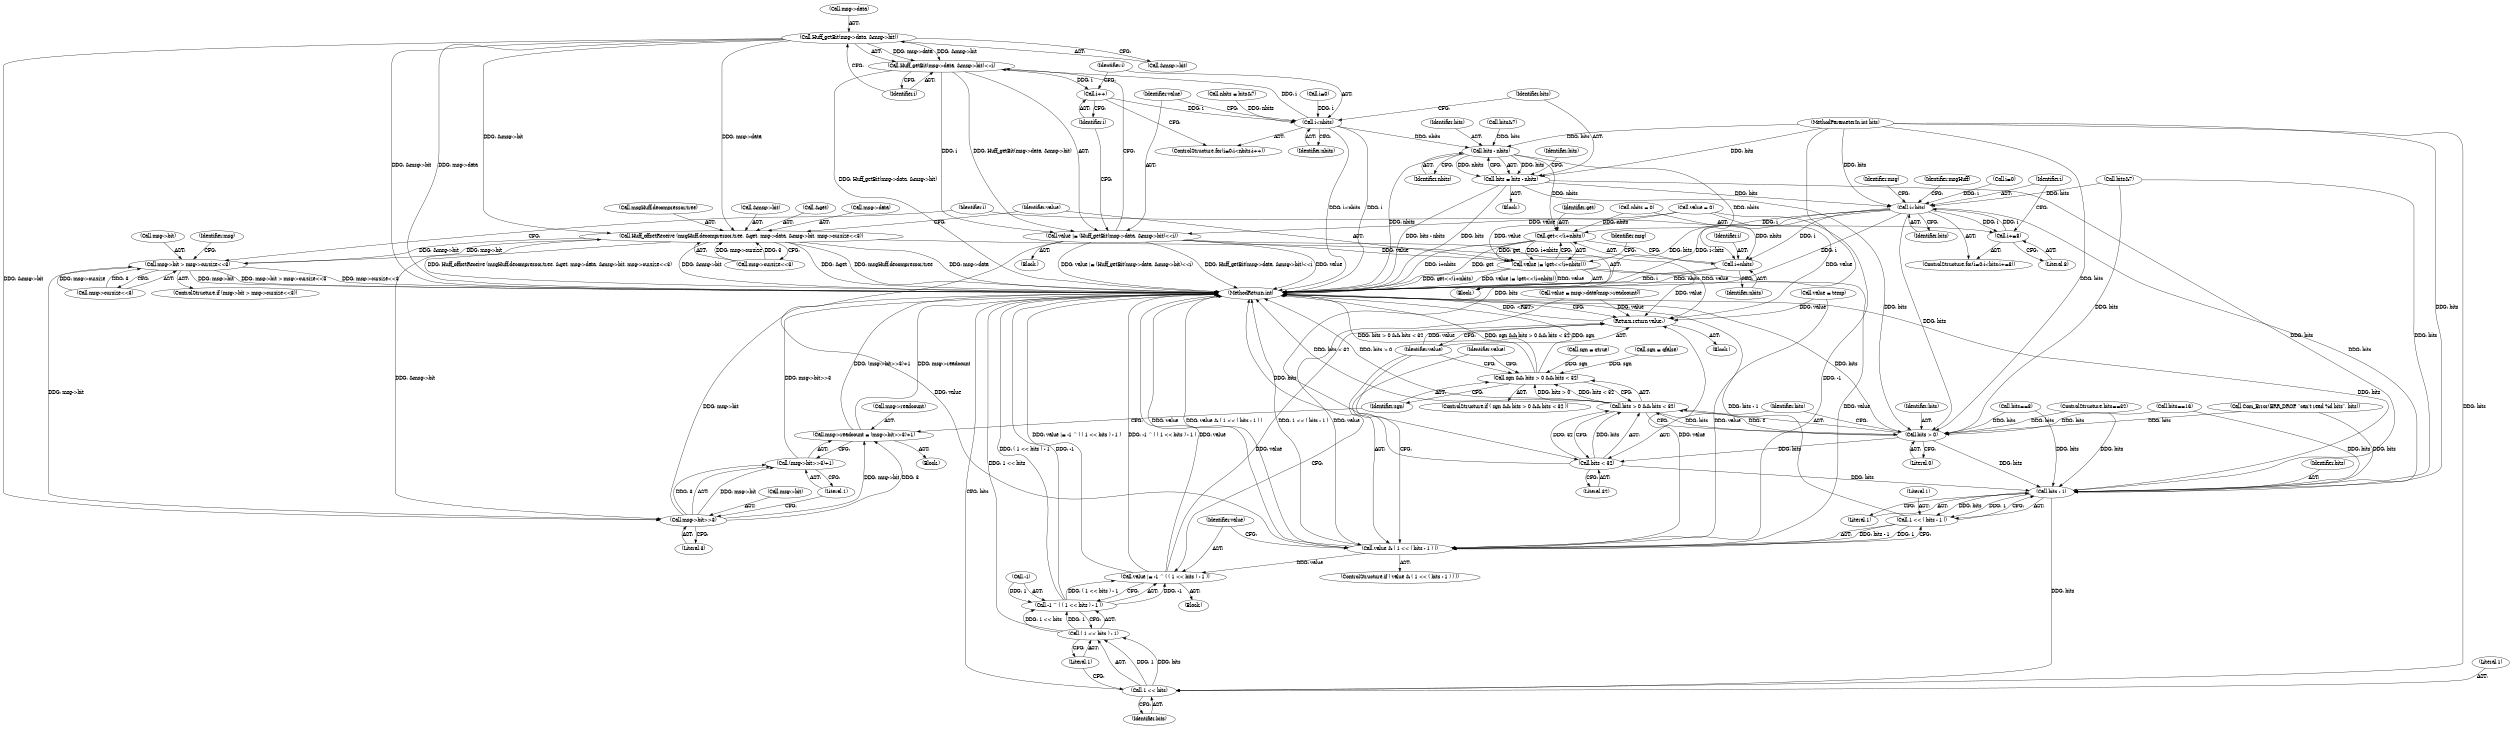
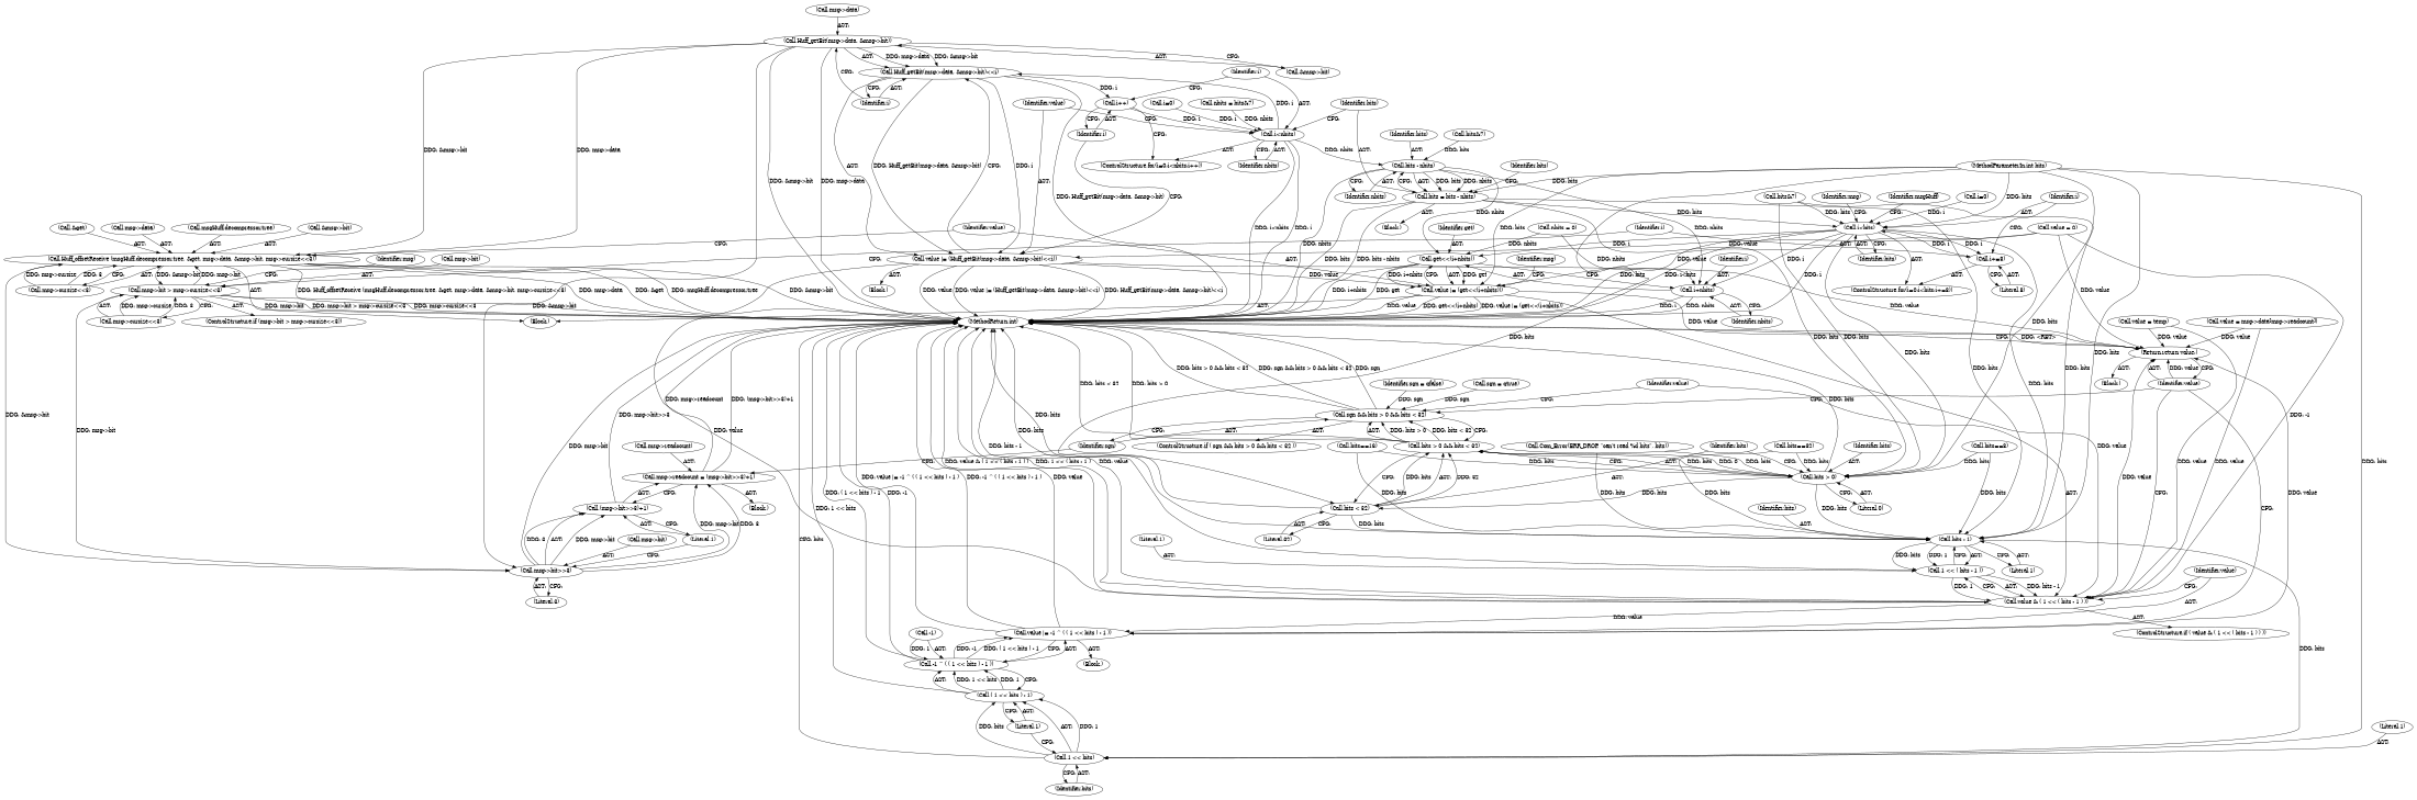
  digraph {
    n1 [label="(Call,Huff_getBit(msg->data, &msg->bit))"]
    n2 [label="(Call,Huff_getBit(msg->data, &msg->bit)<<i)"]
    n3 [label="(Call,Huff_offsetReceive (msgHuff.decompressor.tree, &get, msg->data, &msg->bit, msg->cursize<<3))"]
    n4 [label="(Call,msg->bit>>3)"]
    n5 [label="(Call,&msg->bit)"]
    n6 [label="(MethodReturn,int)"]
    n7 [label="(Call,i++)"]
    n8 [label="(Call,value |= (Huff_getBit(msg->data, &msg->bit)<<i))"]
    n9 [label="(Identifier,i)"]
    n10 [label="(Block,)"]
    n11 [label="(Call,msg->bit > msg->cursize<<3)"]
    n12 [label="(Call,msg->cursize<<3)"]
    n13 [label="(Call,msg->readcount = (msg->bit>>3)+1)"]
    n14 [label="(Call,(msg->bit>>3)+1)"]
    n15 [label="(Literal,3)"]
    n16 [label="(Return,return value;)"]
    n17 [label="(Call,i<nbits)"]
    n18 [label="(Identifier,i)"]
    n19 [label="(ControlStructure,for(i=0;i<nbits;i++))"]
    n20 [label="(Call,value |= (get<<(i+nbits)))"]
    n21 [label="(Call,value & ( 1 << ( bits - 1 ) ))"]
    n22 [label="(Block,)"]
    n23 [label="(Call,bits - nbits)"]
    n24 [label="(Identifier,nbits)"]
    n25 [label="(Call,bits = bits - nbits)"]
    n26 [label="(Call,get<<(i+nbits))"]
    n27 [label="(Call,i+nbits)"]
    n28 [label="(Identifier,nbits)"]
    n29 [label="(Call,i<bits)"]
    n30 [label="(Call,bits > 0)"]
    n31 [label="(Call,bits - 1)"]
    n32 [label="(Block,)"]
    n33 [label="(Identifier,nbits)"]
    n34 [label="(Call,i+=8)"]
    n35 [label="(Identifier,bits)"]
    n36 [label="(ControlStructure,for(i=0;i<bits;i+=8))"]
    n37 [label="(Call,bits > 0 && bits < 32)"]
    n38 [label="(Call,bits < 32)"]
    n39 [label="(Literal,0)"]
    n40 [label="(Call,1 << ( bits - 1 ))"]
    n41 [label="(Call,1 << bits)"]
    n42 [label="(Literal,1)"]
    n43 [label="(Literal,8)"]
    n44 [label="(Call,value |= -1 ^ ( ( 1 << bits ) - 1 ))"]
    n45 [label="(ControlStructure,if ( value & ( 1 << ( bits - 1 ) ) ))"]
    n46 [label="(Block,)"]
    n47 [label="(Identifier,value)"]
    n48 [label="(Call,-1 ^ ( ( 1 << bits ) - 1 ))"]
    n49 [label="(Block,)"]
    n50 [label="(Call,( 1 << bits ) - 1)"]
    n51 [label="(Call,sgn && bits > 0 && bits < 32)"]
    n52 [label="(Literal,32)"]
    n53 [label="(ControlStructure,if ( sgn && bits > 0 && bits < 32 ))"]
    n54 [label="(Identifier,sgn)"]
    n55 [label="(Identifier,bits)"]
    n56 [label="(Literal,1)"]
    n57 [label="(ControlStructure,if (msg->bit > msg->cursize<<3))"]
    n58 [label="(Call,msg->cursize<<3)"]
    n59 [label="(Block,)"]
    n60 [label="(Literal,1)"]
    n61 [label="(Identifier,bits)"]
    n62 [label="(Call,i=0)"]
    n63 [label="(Call,bits==16)"]
    n64 [label="(Identifier,value)"]
    n65 [label="(Identifier,i)"]
    n66 [label="(Call,msg->readcount)"]
    n67 [label="(Identifier,i)"]
    n68 [label="(Call,nbits = bits&7)"]
    n69 [label="(Call,nbits = 0)"]
    n70 [label="(Literal,1)"]
    n71 [label="(Identifier,bits)"]
    n72 [label="(Call,&get)"]
    n73 [label="(Identifier,bits)"]
-   n74 [label="(ControlStructure,bits==32)"]
+   n74 [label="(Call,bits==32)"]
    n75 [label="(Identifier,bits)"]
    n76 [label="(Call,msg->data)"]
    n77 [label="(Call,msg->bit)"]
    n78 [label="(Identifier,value)"]
    n79 [label="(Call,Com_Error(ERR_DROP, \"can't read %d bits\", bits))"]
    n80 [label="(Identifier,msg)"]
    n81 [label="(Identifier,msg)"]
    n82 [label="(Call,sgn = qtrue)"]
-   n83 [label="(Call,sgn = qfalse)"]
+   n83 [label="(Identifier,sgn = qfalse)"]
    n84 [label="(Call,bits&7)"]
    n85 [label="(Call,msgHuff.decompressor.tree)"]
    n86 [label="(Call,msg->bit)"]
    n87 [label="(Call,bits&7)"]
    n88 [label="(Identifier,bits)"]
    n89 [label="(Identifier,msg)"]
    n90 [label="(Call,bits==8)"]
    n91 [label="(Call,&msg->bit)"]
    n92 [label="(Identifier,value)"]
    n93 [label="(Call,msg->data)"]
    n94 [label="(Call,value = temp)"]
    n95 [label="(Identifier,msgHuff)"]
    n96 [label="(Call,i=0)"]
    n97 [label="(MethodParameterIn,int bits)"]
    n98 [label="(Identifier,i)"]
    n99 [label="(Identifier,i)"]
    n100 [label="(Identifier,get)"]
    n101 [label="(Call,value = msg->data[msg->readcount])"]
    n102 [label="(Identifier,bits)"]
    n103 [label="(Literal,1)"]
    n104 [label="(Identifier,value)"]
    n105 [label="(Call,value = 0)"]
    n106 [label="(Call,-1)"]
    n1 -> n2 [label="AST: "]
    n1 -> n2 [label="DDG: msg->data"]
    n1 -> n2 [label="DDG: &msg->bit"]
    n1 -> n3 [label="DDG: msg->data"]
    n1 -> n3 [label="DDG: &msg->bit"]
    n1 -> n4 [label="DDG: &msg->bit"]
    n1 -> n5 [label="CFG: "]
    n1 -> n6 [label="DDG: msg->data"]
    n1 -> n6 [label="DDG: &msg->bit"]
    n2 -> n6 [label="DDG: Huff_getBit(msg->data, &msg->bit)"]
    n2 -> n7 [label="DDG: i"]
    n2 -> n8 [label="AST: "]
    n2 -> n8 [label="DDG: Huff_getBit(msg->data, &msg->bit)"]
    n2 -> n8 [label="DDG: i"]
    n2 -> n9 [label="CFG: "]
    n3 -> n4 [label="DDG: &msg->bit"]
    n3 -> n6 [label="DDG: Huff_offsetReceive (msgHuff.decompressor.tree, &get, msg->data, &msg->bit, msg->cursize<<3)"]
    n3 -> n6 [label="DDG: msg->data"]
    n3 -> n6 [label="DDG: &msg->bit"]
    n3 -> n6 [label="DDG: &get"]
    n3 -> n6 [label="DDG: msgHuff.decompressor.tree"]
    n3 -> n10 [label="AST: "]
    n3 -> n11 [label="DDG: &msg->bit"]
    n3 -> n12 [label="CFG: "]
    n4 -> n6 [label="DDG: msg->bit"]
    n4 -> n13 [label="DDG: msg->bit"]
    n4 -> n13 [label="DDG: 3"]
    n4 -> n14 [label="AST: "]
    n4 -> n14 [label="DDG: msg->bit"]
    n4 -> n14 [label="DDG: 3"]
    n4 -> n15 [label="CFG: "]
    n5 -> n1 [label="AST: "]
    n6 -> n16 [label="CFG: "]
    n7 -> n17 [label="DDG: i"]
    n7 -> n18 [label="CFG: "]
    n7 -> n19 [label="CFG: "]
    n8 -> n2 [label="CFG: "]
    n8 -> n6 [label="DDG: value |= (Huff_getBit(msg->data, &msg->bit)<<i)"]
    n8 -> n6 [label="DDG: Huff_getBit(msg->data, &msg->bit)<<i"]
    n8 -> n6 [label="DDG: value"]
    n8 -> n16 [label="DDG: value"]
    n8 -> n20 [label="DDG: value"]
    n8 -> n21 [label="DDG: value"]
    n8 -> n22 [label="AST: "]
    n9 -> n1 [label="CFG: "]
    n9 -> n2 [label="AST: "]
    n11 -> n3 [label="DDG: msg->bit"]
    n11 -> n4 [label="DDG: msg->bit"]
    n11 -> n6 [label="DDG: msg->bit"]
    n11 -> n6 [label="DDG: msg->bit > msg->cursize<<3"]
    n11 -> n6 [label="DDG: msg->cursize<<3"]
    n11 -> n57 [label="AST: "]
    n11 -> n58 [label="CFG: "]
    n12 -> n3 [label="AST: "]
    n12 -> n3 [label="DDG: msg->cursize"]
    n12 -> n3 [label="DDG: 3"]
    n13 -> n6 [label="DDG: (msg->bit>>3)+1"]
    n13 -> n6 [label="DDG: msg->readcount"]
    n13 -> n14 [label="CFG: "]
    n13 -> n59 [label="AST: "]
    n14 -> n6 [label="DDG: msg->bit>>3"]
    n14 -> n13 [label="AST: "]
    n14 -> n60 [label="CFG: "]
    n15 -> n4 [label="AST: "]
    n16 -> n6 [label="DDG: <RET>"]
    n16 -> n46 [label="AST: "]
    n16 -> n47 [label="CFG: "]
    n17 -> n2 [label="DDG: i"]
    n17 -> n6 [label="DDG: i<nbits"]
    n17 -> n6 [label="DDG: i"]
    n17 -> n19 [label="AST: "]
    n17 -> n23 [label="DDG: nbits"]
    n17 -> n24 [label="CFG: "]
    n18 -> n7 [label="AST: "]
    n18 -> n8 [label="CFG: "]
    n20 -> n6 [label="DDG: value |= (get<<(i+nbits))"]
    n20 -> n6 [label="DDG: value"]
    n20 -> n6 [label="DDG: get<<(i+nbits)"]
    n20 -> n10 [label="AST: "]
    n20 -> n16 [label="DDG: value"]
    n20 -> n21 [label="DDG: value"]
    n20 -> n26 [label="CFG: "]
    n21 -> n6 [label="DDG: value"]
    n21 -> n6 [label="DDG: value & ( 1 << ( bits - 1 ) )"]
    n21 -> n6 [label="DDG: 1 << ( bits - 1 )"]
    n21 -> n16 [label="DDG: value"]
    n21 -> n40 [label="CFG: "]
    n21 -> n44 [label="DDG: value"]
    n21 -> n45 [label="AST: "]
    n23 -> n6 [label="DDG: nbits"]
    n23 -> n25 [label="AST: "]
    n23 -> n25 [label="DDG: bits"]
    n23 -> n25 [label="DDG: nbits"]
    n23 -> n26 [label="DDG: nbits"]
    n23 -> n27 [label="DDG: nbits"]
    n23 -> n28 [label="CFG: "]
    n24 -> n17 [label="AST: "]
    n25 -> n6 [label="DDG: bits"]
    n25 -> n6 [label="DDG: bits - nbits"]
    n25 -> n23 [label="CFG: "]
    n25 -> n29 [label="DDG: bits"]
    n25 -> n30 [label="DDG: bits"]
    n25 -> n31 [label="DDG: bits"]
    n25 -> n32 [label="AST: "]
    n26 -> n6 [label="DDG: i+nbits"]
    n26 -> n6 [label="DDG: get"]
    n26 -> n20 [label="AST: "]
    n26 -> n20 [label="DDG: get"]
    n26 -> n20 [label="DDG: i+nbits"]
    n26 -> n27 [label="CFG: "]
    n27 -> n6 [label="DDG: i"]
    n27 -> n6 [label="DDG: nbits"]
    n27 -> n26 [label="AST: "]
    n27 -> n33 [label="CFG: "]
    n28 -> n23 [label="AST: "]
    n29 -> n6 [label="DDG: bits"]
    n29 -> n6 [label="DDG: i<bits"]
    n29 -> n6 [label="DDG: i"]
    n29 -> n26 [label="DDG: i"]
    n29 -> n27 [label="DDG: i"]
    n29 -> n30 [label="DDG: bits"]
    n29 -> n31 [label="DDG: bits"]
    n29 -> n34 [label="DDG: i"]
    n29 -> n35 [label="CFG: "]
    n29 -> n36 [label="AST: "]
    n30 -> n6 [label="DDG: bits"]
    n30 -> n31 [label="DDG: bits"]
    n30 -> n37 [label="AST: "]
    n30 -> n37 [label="DDG: bits"]
    n30 -> n37 [label="DDG: 0"]
    n30 -> n38 [label="DDG: bits"]
    n30 -> n39 [label="CFG: "]
    n31 -> n6 [label="DDG: bits"]
    n31 -> n40 [label="AST: "]
    n31 -> n40 [label="DDG: bits"]
    n31 -> n40 [label="DDG: 1"]
    n31 -> n41 [label="DDG: bits"]
    n31 -> n42 [label="CFG: "]
    n33 -> n27 [label="AST: "]
    n34 -> n29 [label="DDG: i"]
    n34 -> n36 [label="AST: "]
    n34 -> n43 [label="CFG: "]
    n35 -> n29 [label="AST: "]
    n37 -> n6 [label="DDG: bits < 32"]
    n37 -> n6 [label="DDG: bits > 0"]
    n37 -> n30 [label="CFG: "]
    n37 -> n38 [label="CFG: "]
    n37 -> n51 [label="AST: "]
    n37 -> n51 [label="DDG: bits > 0"]
    n37 -> n51 [label="DDG: bits < 32"]
    n38 -> n6 [label="DDG: bits"]
    n38 -> n31 [label="DDG: bits"]
    n38 -> n37 [label="AST: "]
    n38 -> n37 [label="DDG: bits"]
    n38 -> n37 [label="DDG: 32"]
    n38 -> n52 [label="CFG: "]
    n39 -> n30 [label="AST: "]
    n40 -> n6 [label="DDG: bits - 1"]
    n40 -> n21 [label="AST: "]
    n40 -> n21 [label="DDG: 1"]
    n40 -> n21 [label="DDG: bits - 1"]
    n40 -> n31 [label="CFG: "]
    n41 -> n6 [label="CFG: bits"]
    n41 -> n50 [label="AST: "]
    n41 -> n50 [label="DDG: 1"]
    n41 -> n50 [label="DDG: bits"]
    n41 -> n55 [label="CFG: "]
    n42 -> n31 [label="AST: "]
    n43 -> n34 [label="AST: "]
    n44 -> n6 [label="DDG: value |= -1 ^ ( ( 1 << bits ) - 1 )"]
    n44 -> n6 [label="DDG: -1 ^ ( ( 1 << bits ) - 1 )"]
    n44 -> n6 [label="DDG: value"]
    n44 -> n16 [label="DDG: value"]
    n44 -> n48 [label="CFG: "]
    n44 -> n49 [label="AST: "]
    n47 -> n16 [label="AST: "]
    n47 -> n16 [label="DDG: value"]
    n47 -> n21 [label="CFG: "]
    n47 -> n44 [label="CFG: "]
    n47 -> n51 [label="CFG: "]
    n48 -> n6 [label="DDG: -1"]
    n48 -> n6 [label="DDG: ( 1 << bits ) - 1"]
    n48 -> n44 [label="AST: "]
    n48 -> n44 [label="DDG: -1"]
    n48 -> n44 [label="DDG: ( 1 << bits ) - 1"]
    n48 -> n50 [label="CFG: "]
    n50 -> n6 [label="DDG: 1 << bits"]
    n50 -> n48 [label="AST: "]
    n50 -> n48 [label="DDG: 1 << bits"]
    n50 -> n48 [label="DDG: 1"]
    n50 -> n56 [label="CFG: "]
    n51 -> n6 [label="DDG: sgn && bits > 0 && bits < 32"]
    n51 -> n6 [label="DDG: sgn"]
    n51 -> n6 [label="DDG: bits > 0 && bits < 32"]
    n51 -> n37 [label="CFG: "]
    n51 -> n53 [label="AST: "]
    n51 -> n54 [label="CFG: "]
    n52 -> n38 [label="AST: "]
    n54 -> n13 [label="CFG: "]
    n54 -> n51 [label="AST: "]
    n55 -> n41 [label="AST: "]
    n56 -> n41 [label="CFG: "]
    n56 -> n50 [label="AST: "]
    n58 -> n11 [label="AST: "]
    n58 -> n11 [label="DDG: msg->cursize"]
    n58 -> n11 [label="DDG: 3"]
    n60 -> n4 [label="CFG: "]
    n60 -> n14 [label="AST: "]
    n61 -> n30 [label="CFG: "]
    n61 -> n38 [label="AST: "]
    n62 -> n17 [label="DDG: i"]
    n63 -> n30 [label="DDG: bits"]
    n63 -> n31 [label="DDG: bits"]
    n64 -> n21 [label="AST: "]
    n64 -> n51 [label="CFG: "]
    n65 -> n29 [label="AST: "]
    n65 -> n34 [label="CFG: "]
    n66 -> n13 [label="AST: "]
    n67 -> n7 [label="CFG: "]
    n67 -> n17 [label="AST: "]
    n68 -> n17 [label="DDG: nbits"]
    n69 -> n26 [label="DDG: nbits"]
    n69 -> n27 [label="DDG: nbits"]
    n70 -> n40 [label="AST: "]
    n71 -> n31 [label="AST: "]
    n72 -> n3 [label="AST: "]
    n73 -> n17 [label="CFG: "]
    n73 -> n25 [label="AST: "]
    n74 -> n30 [label="DDG: bits"]
    n74 -> n31 [label="DDG: bits"]
    n75 -> n23 [label="AST: "]
    n76 -> n3 [label="AST: "]
    n77 -> n4 [label="AST: "]
    n78 -> n21 [label="CFG: "]
    n78 -> n44 [label="AST: "]
    n79 -> n30 [label="DDG: bits"]
    n79 -> n31 [label="DDG: bits"]
    n80 -> n20 [label="CFG: "]
    n81 -> n11 [label="CFG: "]
    n82 -> n51 [label="DDG: sgn"]
    n83 -> n51 [label="DDG: sgn"]
    n84 -> n29 [label="DDG: bits"]
    n84 -> n30 [label="DDG: bits"]
    n84 -> n31 [label="DDG: bits"]
    n85 -> n3 [label="AST: "]
    n86 -> n11 [label="AST: "]
    n87 -> n23 [label="DDG: bits"]
    n88 -> n25 [label="CFG: "]
    n89 -> n29 [label="CFG: "]
    n90 -> n30 [label="DDG: bits"]
    n90 -> n31 [label="DDG: bits"]
    n91 -> n3 [label="AST: "]
    n92 -> n3 [label="CFG: "]
    n92 -> n20 [label="AST: "]
    n93 -> n1 [label="AST: "]
    n94 -> n16 [label="DDG: value"]
    n94 -> n21 [label="DDG: value"]
    n95 -> n29 [label="CFG: "]
    n96 -> n29 [label="DDG: i"]
-   n97 -> n23 [label="DDG: bits"]
+   n97 -> n20 [label="DDG: bits"]
    n97 -> n25 [label="DDG: bits"]
    n97 -> n29 [label="DDG: bits"]
    n97 -> n30 [label="DDG: bits"]
    n97 -> n31 [label="DDG: bits"]
    n97 -> n38 [label="DDG: bits"]
    n97 -> n41 [label="DDG: bits"]
    n98 -> n11 [label="CFG: "]
    n98 -> n34 [label="AST: "]
    n99 -> n27 [label="AST: "]
    n100 -> n26 [label="AST: "]
    n101 -> n16 [label="DDG: value"]
    n101 -> n21 [label="DDG: value"]
    n102 -> n30 [label="AST: "]
    n103 -> n41 [label="AST: "]
    n104 -> n8 [label="AST: "]
    n104 -> n17 [label="CFG: "]
    n105 -> n8 [label="DDG: value"]
    n105 -> n16 [label="DDG: value"]
    n105 -> n20 [label="DDG: value"]
    n105 -> n21 [label="DDG: -1"]
    n106 -> n48 [label="AST: "]
    n106 -> n48 [label="DDG: 1"]
  }
